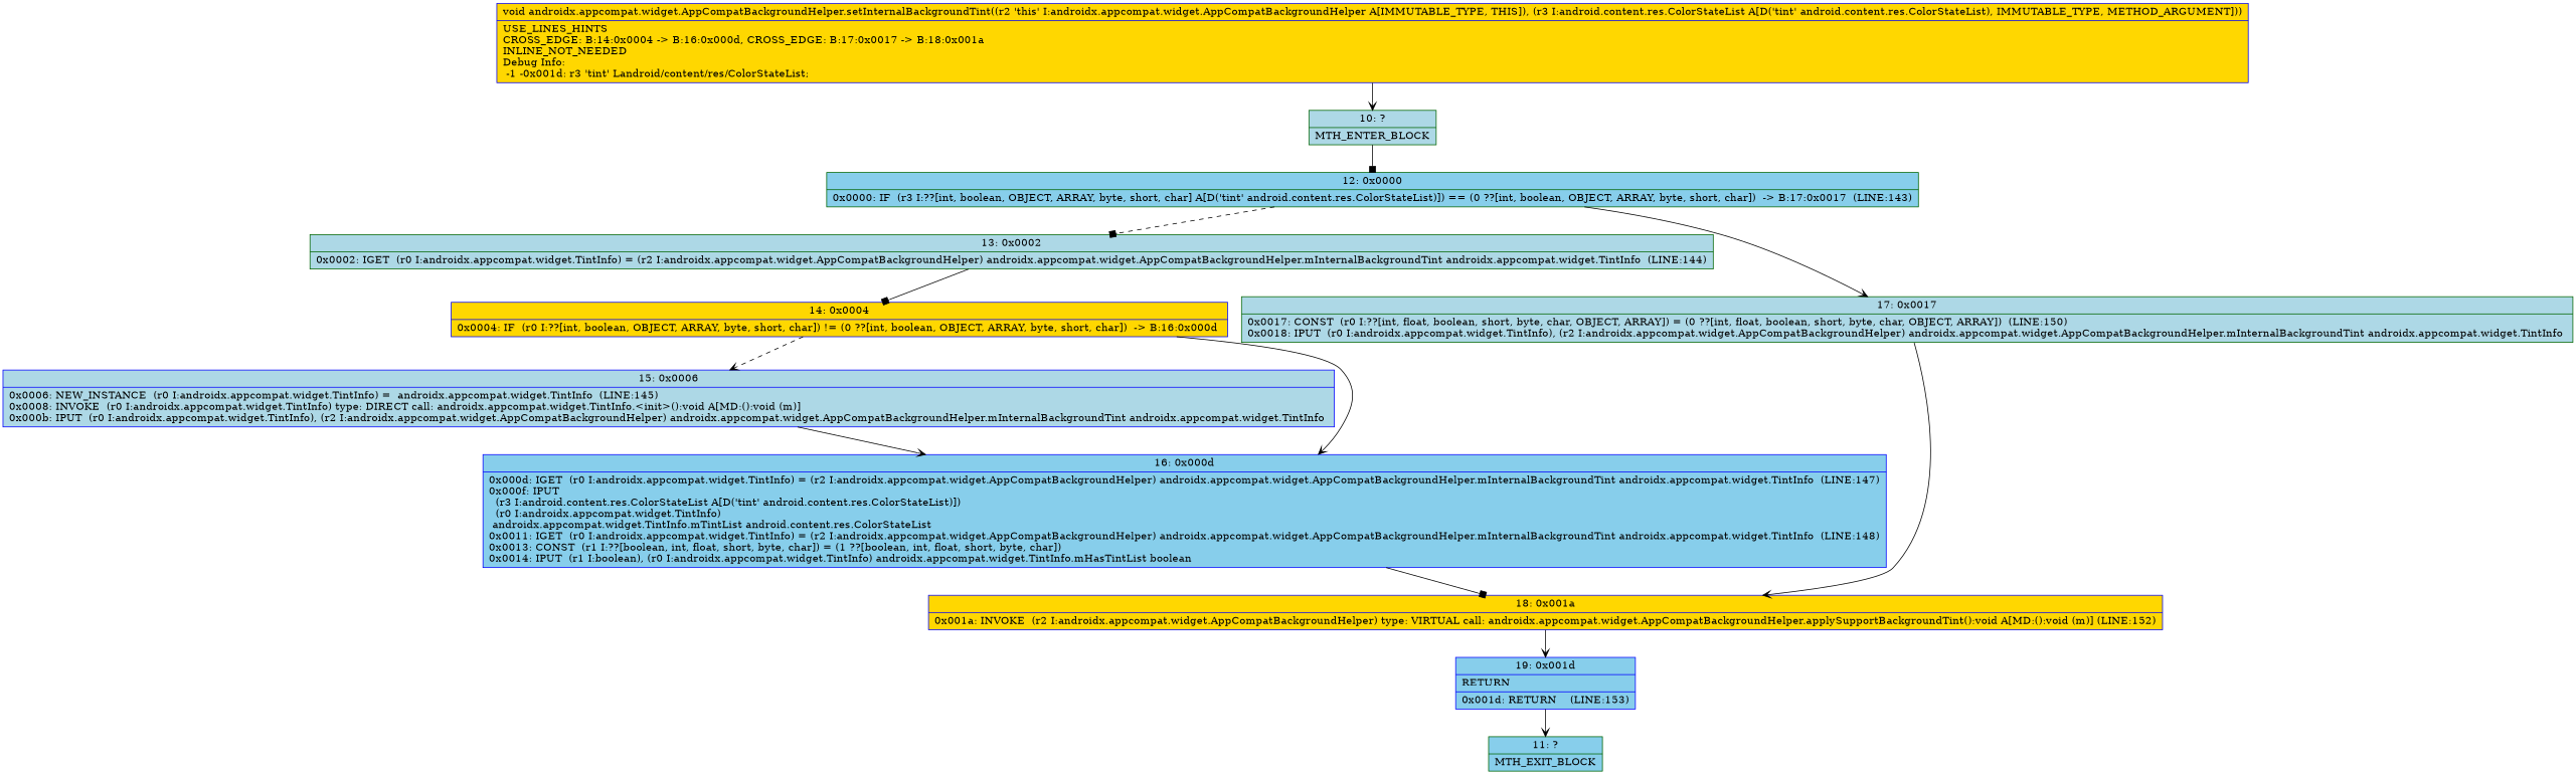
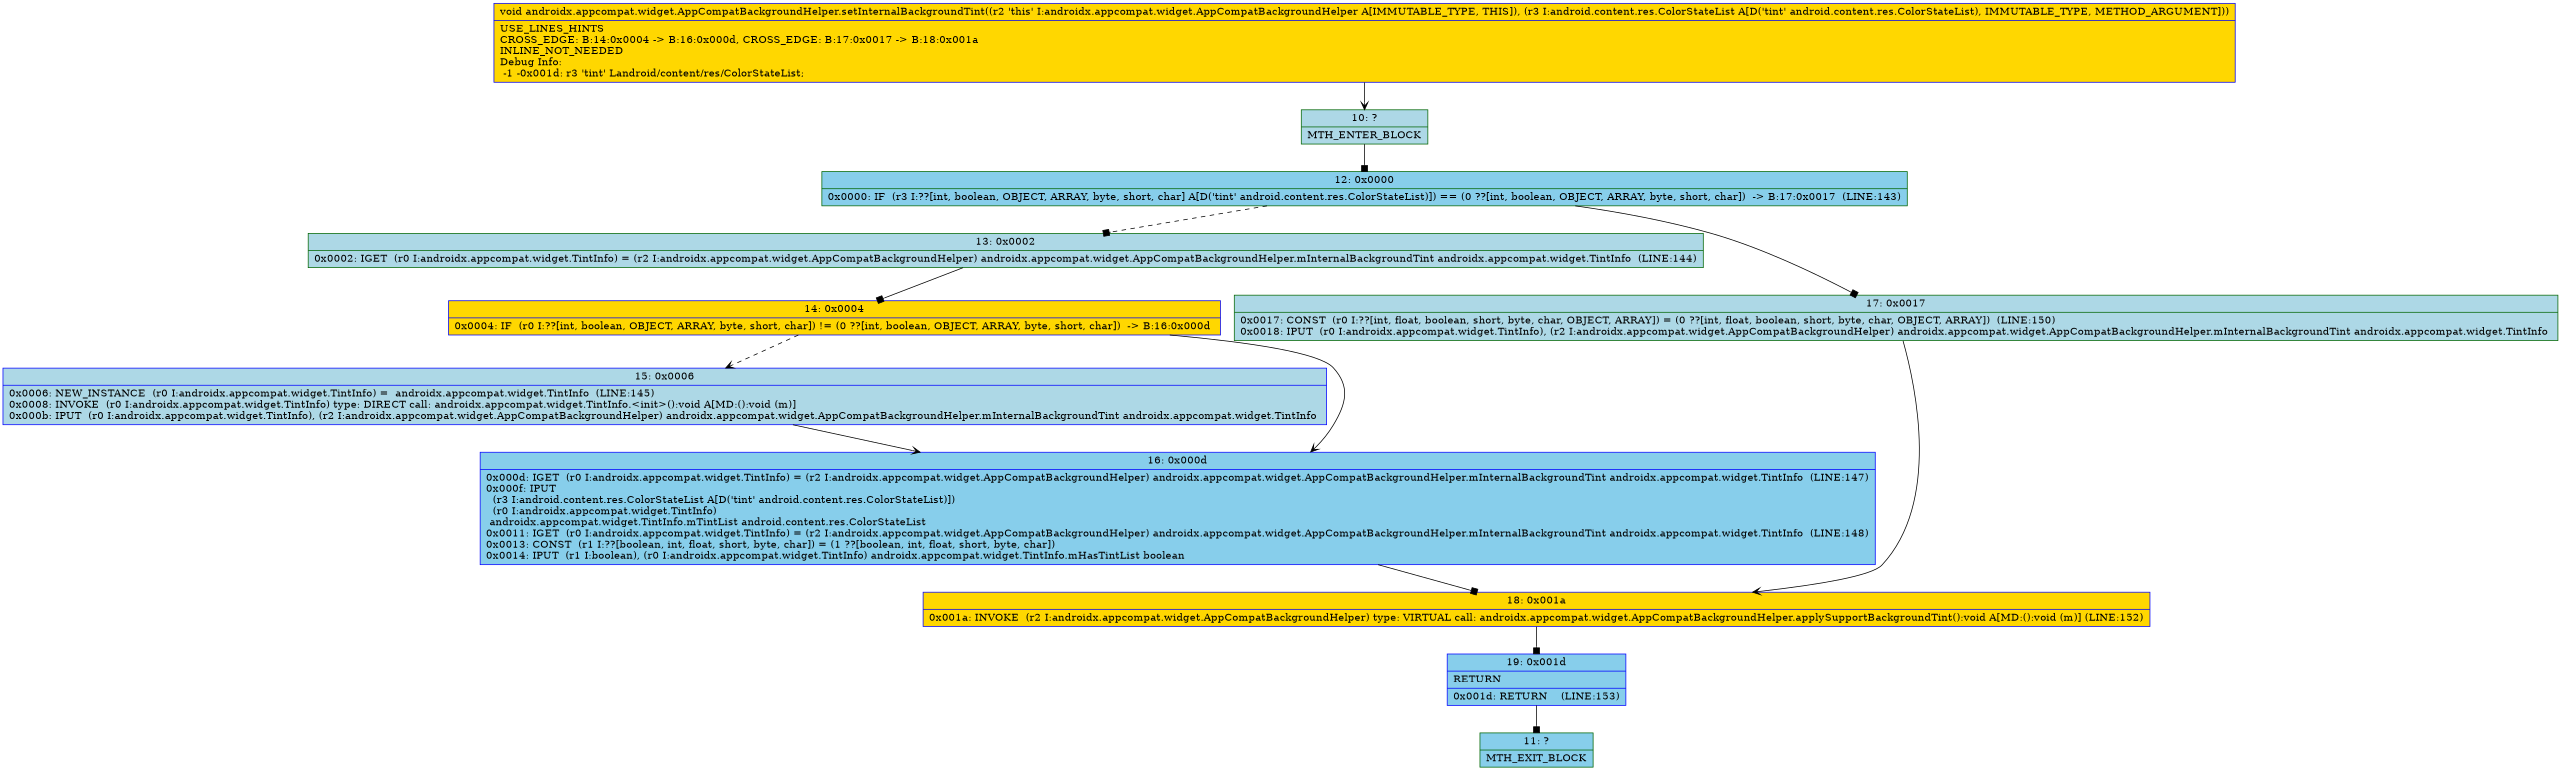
  digraph {
    node [color=blue fillcolor=lightblue shape=record style=filled]
    edge [arrowhead=box]
    n1 [color=darkgreen label="{10\:\ ?|MTH_ENTER_BLOCK\l}"]
    n2 [color=darkgreen fillcolor=skyblue label="{12\:\ 0x0000|0x0000: IF  (r3 I:??[int, boolean, OBJECT, ARRAY, byte, short, char] A[D('tint' android.content.res.ColorStateList)]) == (0 ??[int, boolean, OBJECT, ARRAY, byte, short, char])  \-\> B:17:0x0017  (LINE:143)\l}"]
    n3 [color=darkgreen label="{13\:\ 0x0002|0x0002: IGET  (r0 I:androidx.appcompat.widget.TintInfo) = (r2 I:androidx.appcompat.widget.AppCompatBackgroundHelper) androidx.appcompat.widget.AppCompatBackgroundHelper.mInternalBackgroundTint androidx.appcompat.widget.TintInfo  (LINE:144)\l}"]
    n4 [color=darkgreen label="{17\:\ 0x0017|0x0017: CONST  (r0 I:??[int, float, boolean, short, byte, char, OBJECT, ARRAY]) = (0 ??[int, float, boolean, short, byte, char, OBJECT, ARRAY])  (LINE:150)\l0x0018: IPUT  (r0 I:androidx.appcompat.widget.TintInfo), (r2 I:androidx.appcompat.widget.AppCompatBackgroundHelper) androidx.appcompat.widget.AppCompatBackgroundHelper.mInternalBackgroundTint androidx.appcompat.widget.TintInfo \l}"]
    n5 [fillcolor=gold label="{14\:\ 0x0004|0x0004: IF  (r0 I:??[int, boolean, OBJECT, ARRAY, byte, short, char]) != (0 ??[int, boolean, OBJECT, ARRAY, byte, short, char])  \-\> B:16:0x000d \l}"]
    n6 [fillcolor=gold label="{18\:\ 0x001a|0x001a: INVOKE  (r2 I:androidx.appcompat.widget.AppCompatBackgroundHelper) type: VIRTUAL call: androidx.appcompat.widget.AppCompatBackgroundHelper.applySupportBackgroundTint():void A[MD:():void (m)] (LINE:152)\l}"]
    n7 [label="{15\:\ 0x0006|0x0006: NEW_INSTANCE  (r0 I:androidx.appcompat.widget.TintInfo) =  androidx.appcompat.widget.TintInfo  (LINE:145)\l0x0008: INVOKE  (r0 I:androidx.appcompat.widget.TintInfo) type: DIRECT call: androidx.appcompat.widget.TintInfo.\<init\>():void A[MD:():void (m)]\l0x000b: IPUT  (r0 I:androidx.appcompat.widget.TintInfo), (r2 I:androidx.appcompat.widget.AppCompatBackgroundHelper) androidx.appcompat.widget.AppCompatBackgroundHelper.mInternalBackgroundTint androidx.appcompat.widget.TintInfo \l}"]
    n8 [fillcolor=skyblue label="{16\:\ 0x000d|0x000d: IGET  (r0 I:androidx.appcompat.widget.TintInfo) = (r2 I:androidx.appcompat.widget.AppCompatBackgroundHelper) androidx.appcompat.widget.AppCompatBackgroundHelper.mInternalBackgroundTint androidx.appcompat.widget.TintInfo  (LINE:147)\l0x000f: IPUT  \l  (r3 I:android.content.res.ColorStateList A[D('tint' android.content.res.ColorStateList)])\l  (r0 I:androidx.appcompat.widget.TintInfo)\l androidx.appcompat.widget.TintInfo.mTintList android.content.res.ColorStateList \l0x0011: IGET  (r0 I:androidx.appcompat.widget.TintInfo) = (r2 I:androidx.appcompat.widget.AppCompatBackgroundHelper) androidx.appcompat.widget.AppCompatBackgroundHelper.mInternalBackgroundTint androidx.appcompat.widget.TintInfo  (LINE:148)\l0x0013: CONST  (r1 I:??[boolean, int, float, short, byte, char]) = (1 ??[boolean, int, float, short, byte, char]) \l0x0014: IPUT  (r1 I:boolean), (r0 I:androidx.appcompat.widget.TintInfo) androidx.appcompat.widget.TintInfo.mHasTintList boolean \l}"]
    n9 [fillcolor=skyblue label="{19\:\ 0x001d|RETURN\l|0x001d: RETURN    (LINE:153)\l}"]
    n10 [color=darkgreen fillcolor=skyblue label="{11\:\ ?|MTH_EXIT_BLOCK\l}"]
    n11 [fillcolor=gold label="{void androidx.appcompat.widget.AppCompatBackgroundHelper.setInternalBackgroundTint((r2 'this' I:androidx.appcompat.widget.AppCompatBackgroundHelper A[IMMUTABLE_TYPE, THIS]), (r3 I:android.content.res.ColorStateList A[D('tint' android.content.res.ColorStateList), IMMUTABLE_TYPE, METHOD_ARGUMENT]))  | USE_LINES_HINTS\lCROSS_EDGE: B:14:0x0004 \-\> B:16:0x000d, CROSS_EDGE: B:17:0x0017 \-\> B:18:0x001a\lINLINE_NOT_NEEDED\lDebug Info:\l  \-1 \-0x001d: r3 'tint' Landroid\/content\/res\/ColorStateList;\l}"]
    n1 -> n2
    n2 -> n3 [style=dashed]
-   n2 -> n4 [arrowhead=vee]
+   n2 -> n4
    n3 -> n5
    n4 -> n6 [arrowhead=vee]
    n5 -> n7 [arrowhead=vee style=dashed]
    n5 -> n8 [arrowhead=vee]
-   n6 -> n9 [arrowhead=vee]
+   n6 -> n9
    n7 -> n8 [arrowhead=vee]
    n8 -> n6
-   n9 -> n10 [arrowhead=vee]
+   n9 -> n10
    n11 -> n1 [arrowhead=vee]
  }
